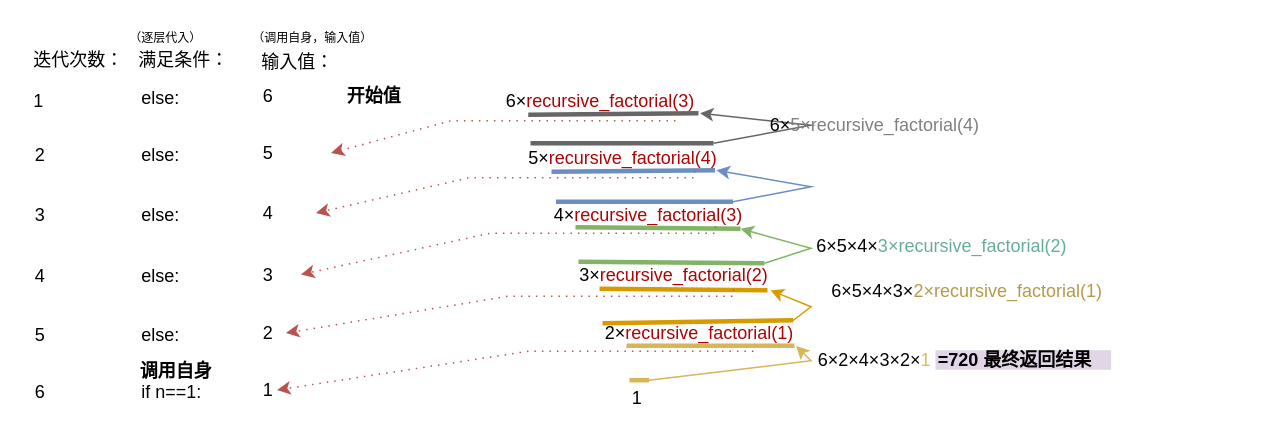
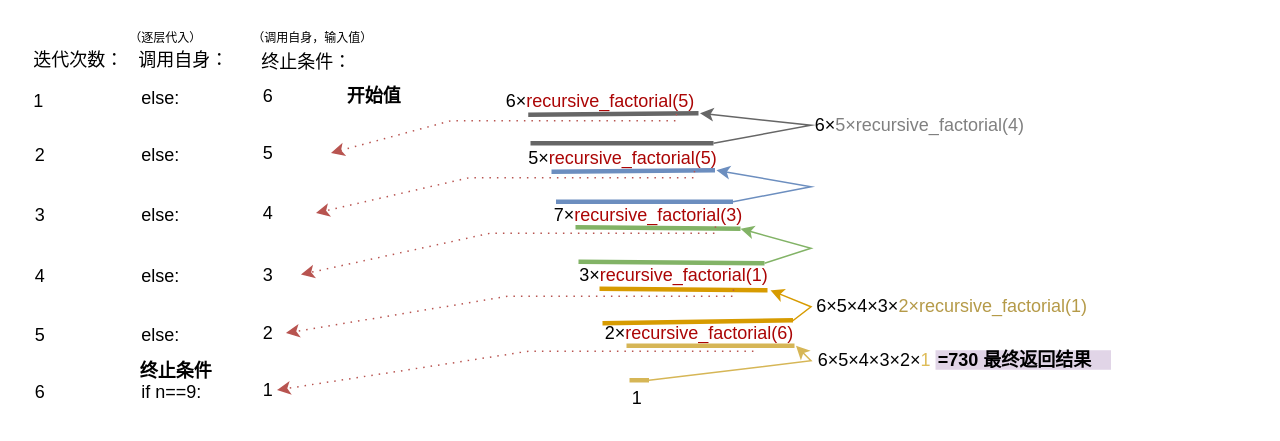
  <mxCell id="0" />
  <mxCell id="1" parent="0" />
- <mxCell id="2" value="输入值：" style="text;html=1;strokeColor=none;fillColor=none;align=left;verticalAlign=middle;whiteSpace=wrap;rounded=0;" vertex="1" parent="1"><mxGeometry x="172" y="31" width="160" height="20" as="geometry" /></mxCell>
+ <mxCell id="2" value="终止条件：" style="text;html=1;strokeColor=none;fillColor=none;align=left;verticalAlign=middle;whiteSpace=wrap;rounded=0;" vertex="1" parent="1"><mxGeometry x="172" y="31" width="160" height="20" as="geometry" /></mxCell>
  <mxCell id="3" value="迭代次数：" style="text;html=1;strokeColor=none;fillColor=none;align=left;verticalAlign=middle;whiteSpace=wrap;rounded=0;" vertex="1" parent="1"><mxGeometry y="35" width="70" height="10" as="geometry" x="20" /></mxCell>
  <mxCell id="4" value="1" style="text;html=1;strokeColor=none;fillColor=none;align=left;verticalAlign=middle;whiteSpace=wrap;rounded=0;" vertex="1" parent="1"><mxGeometry y="59" width="60" height="15" as="geometry" x="20" /></mxCell>
- <mxCell id="5" value="满足条件：" style="text;html=1;strokeColor=none;fillColor=none;align=left;verticalAlign=middle;whiteSpace=wrap;rounded=0;" vertex="1" parent="1"><mxGeometry x="90" y="35" width="80" height="10" as="geometry" /></mxCell>
+ <mxCell id="5" value="调用自身：" style="text;html=1;strokeColor=none;fillColor=none;align=left;verticalAlign=middle;whiteSpace=wrap;rounded=0;" vertex="1" parent="1"><mxGeometry x="90" y="35" width="80" height="10" as="geometry" /></mxCell>
  <mxCell id="6" value="&lt;span style=&quot;font-size: 8px;&quot;&gt;（逐层代入）&lt;/span&gt;" style="text;html=1;strokeColor=none;fillColor=none;align=left;verticalAlign=middle;whiteSpace=wrap;rounded=0;fontSize=8;" vertex="1" parent="1"><mxGeometry x="84" y="20" width="96" height="10" as="geometry" /></mxCell>
  <mxCell id="7" value="else:" style="text;html=1;strokeColor=none;fillColor=none;align=left;verticalAlign=middle;whiteSpace=wrap;rounded=0;fontSize=12;" vertex="1" parent="1"><mxGeometry x="92" y="60" width="50" height="10" as="geometry" /></mxCell>
- <mxCell id="8" value="6×&lt;font color=&quot;#ab0505&quot;&gt;recursive_factorial(3)&lt;/font&gt;" style="text;html=1;strokeColor=none;fillColor=none;align=left;verticalAlign=middle;whiteSpace=wrap;rounded=0;fontSize=12;" vertex="1" parent="1"><mxGeometry x="335" y="60" width="150" height="14" as="geometry" /></mxCell>
+ <mxCell id="8" value="6×&lt;font color=&quot;#ab0505&quot;&gt;recursive_factorial(5)&lt;/font&gt;" style="text;html=1;strokeColor=none;fillColor=none;align=left;verticalAlign=middle;whiteSpace=wrap;rounded=0;fontSize=12;" vertex="1" parent="1"><mxGeometry x="335" y="60" width="150" height="14" as="geometry" /></mxCell>
  <mxCell id="9" value="&lt;span style=&quot;&quot;&gt;5&lt;/span&gt;" style="text;html=1;strokeColor=none;fillColor=none;align=left;verticalAlign=middle;whiteSpace=wrap;rounded=0;" vertex="1" parent="1"><mxGeometry x="173" y="95" width="47" height="13" as="geometry" /></mxCell>
  <mxCell id="10" value="2" style="text;html=1;strokeColor=none;fillColor=none;align=left;verticalAlign=middle;whiteSpace=wrap;rounded=0;" vertex="1" parent="1"><mxGeometry x="21" y="97" width="60" height="12" as="geometry" /></mxCell>
  <mxCell id="11" value="else:" style="text;html=1;strokeColor=none;fillColor=none;align=left;verticalAlign=middle;whiteSpace=wrap;rounded=0;fontSize=12;" vertex="1" parent="1"><mxGeometry x="92" y="98" width="50" height="10" as="geometry" /></mxCell>
  <mxCell id="12" value="6" style="text;html=1;strokeColor=none;fillColor=none;align=left;verticalAlign=middle;whiteSpace=wrap;rounded=0;" vertex="1" parent="1"><mxGeometry x="173" y="57" width="90" height="13" as="geometry" /></mxCell>
  <mxCell id="13" value="&lt;span style=&quot;font-size: 8px;&quot;&gt;（调用自身，输入值）&lt;/span&gt;" style="text;html=1;strokeColor=none;fillColor=none;align=left;verticalAlign=middle;whiteSpace=wrap;rounded=0;fontSize=8;" vertex="1" parent="1"><mxGeometry x="166" y="20" width="90" height="10" as="geometry" /></mxCell>
- <mxCell id="14" value="5×&lt;font color=&quot;#ab0505&quot;&gt;recursive_factorial&lt;/font&gt;&lt;font color=&quot;#ab0505&quot;&gt;(4)&lt;/font&gt;" style="text;html=1;strokeColor=none;fillColor=none;align=left;verticalAlign=middle;whiteSpace=wrap;rounded=0;fontSize=12;" vertex="1" parent="1"><mxGeometry x="350" y="98" width="140" height="14" as="geometry" /></mxCell>
- <mxCell id="15" value="4×&lt;font color=&quot;#ab0505&quot;&gt;recursive_factorial&lt;/font&gt;&lt;font color=&quot;#ab0505&quot;&gt;(3)&lt;/font&gt;" style="text;html=1;strokeColor=none;fillColor=none;align=left;verticalAlign=middle;whiteSpace=wrap;rounded=0;fontSize=12;" vertex="1" parent="1"><mxGeometry x="367" y="136" width="150" height="14" as="geometry" /></mxCell>
- <mxCell id="16" value="3×&lt;font color=&quot;#ab0505&quot;&gt;recursive_factorial&lt;/font&gt;&lt;font color=&quot;#ab0505&quot;&gt;(2)&lt;/font&gt;" style="text;html=1;strokeColor=none;fillColor=none;align=left;verticalAlign=middle;whiteSpace=wrap;rounded=0;fontSize=12;" vertex="1" parent="1"><mxGeometry x="384" y="176" width="150" height="14" as="geometry" /></mxCell>
- <mxCell id="17" value="2×&lt;font color=&quot;#ab0505&quot;&gt;recursive_factorial&lt;/font&gt;&lt;font color=&quot;#ab0505&quot;&gt;(1)&lt;/font&gt;" style="text;html=1;strokeColor=none;fillColor=none;align=left;verticalAlign=middle;whiteSpace=wrap;rounded=0;fontSize=12;" vertex="1" parent="1"><mxGeometry x="401" y="215" width="150" height="14" as="geometry" /></mxCell>
+ <mxCell id="14" value="5×&lt;font color=&quot;#ab0505&quot;&gt;recursive_factorial&lt;/font&gt;&lt;font color=&quot;#ab0505&quot;&gt;(5)&lt;/font&gt;" style="text;html=1;strokeColor=none;fillColor=none;align=left;verticalAlign=middle;whiteSpace=wrap;rounded=0;fontSize=12;" vertex="1" parent="1"><mxGeometry x="350" y="98" width="140" height="14" as="geometry" /></mxCell>
+ <mxCell id="15" value="7×&lt;font color=&quot;#ab0505&quot;&gt;recursive_factorial&lt;/font&gt;&lt;font color=&quot;#ab0505&quot;&gt;(3)&lt;/font&gt;" style="text;html=1;strokeColor=none;fillColor=none;align=left;verticalAlign=middle;whiteSpace=wrap;rounded=0;fontSize=12;" vertex="1" parent="1"><mxGeometry x="367" y="136" width="150" height="14" as="geometry" /></mxCell>
+ <mxCell id="16" value="3×&lt;font color=&quot;#ab0505&quot;&gt;recursive_factorial&lt;/font&gt;&lt;font color=&quot;#ab0505&quot;&gt;(1)&lt;/font&gt;" style="text;html=1;strokeColor=none;fillColor=none;align=left;verticalAlign=middle;whiteSpace=wrap;rounded=0;fontSize=12;" vertex="1" parent="1"><mxGeometry x="384" y="176" width="150" height="14" as="geometry" /></mxCell>
+ <mxCell id="17" value="2×&lt;font color=&quot;#ab0505&quot;&gt;recursive_factorial&lt;/font&gt;&lt;font color=&quot;#ab0505&quot;&gt;(6)&lt;/font&gt;" style="text;html=1;strokeColor=none;fillColor=none;align=left;verticalAlign=middle;whiteSpace=wrap;rounded=0;fontSize=12;" vertex="1" parent="1"><mxGeometry x="401" y="215" width="150" height="14" as="geometry" /></mxCell>
  <mxCell id="18" value="1" style="text;html=1;strokeColor=none;fillColor=none;align=left;verticalAlign=middle;whiteSpace=wrap;rounded=0;fontSize=12;" vertex="1" parent="1"><mxGeometry x="419" y="258" width="33" height="14" as="geometry" /></mxCell>
  <mxCell id="19" value="&lt;span style=&quot;&quot;&gt;4&lt;/span&gt;" style="text;html=1;strokeColor=none;fillColor=none;align=left;verticalAlign=middle;whiteSpace=wrap;rounded=0;" vertex="1" parent="1"><mxGeometry x="173" y="135" width="37" height="13" as="geometry" /></mxCell>
  <mxCell id="20" value="3" style="text;html=1;strokeColor=none;fillColor=none;align=left;verticalAlign=middle;whiteSpace=wrap;rounded=0;" vertex="1" parent="1"><mxGeometry x="21" y="137" width="60" height="12" as="geometry" /></mxCell>
  <mxCell id="21" value="else:" style="text;html=1;strokeColor=none;fillColor=none;align=left;verticalAlign=middle;whiteSpace=wrap;rounded=0;fontSize=12;" vertex="1" parent="1"><mxGeometry x="92" y="138" width="50" height="10" as="geometry" /></mxCell>
  <mxCell id="22" value="3" style="text;html=1;strokeColor=none;fillColor=none;align=left;verticalAlign=middle;whiteSpace=wrap;rounded=0;" vertex="1" parent="1"><mxGeometry x="173" y="176" width="27" height="13" as="geometry" /></mxCell>
  <mxCell id="23" value="4" style="text;html=1;strokeColor=none;fillColor=none;align=left;verticalAlign=middle;whiteSpace=wrap;rounded=0;" vertex="1" parent="1"><mxGeometry x="21" y="178" width="60" height="12" as="geometry" /></mxCell>
  <mxCell id="24" value="else:" style="text;html=1;strokeColor=none;fillColor=none;align=left;verticalAlign=middle;whiteSpace=wrap;rounded=0;fontSize=12;" vertex="1" parent="1"><mxGeometry x="92" y="179" width="50" height="10" as="geometry" /></mxCell>
  <mxCell id="25" value="&lt;span style=&quot;&quot;&gt;2&lt;/span&gt;" style="text;html=1;strokeColor=none;fillColor=none;align=left;verticalAlign=middle;whiteSpace=wrap;rounded=0;" vertex="1" parent="1"><mxGeometry x="173" y="215" width="17" height="13" as="geometry" /></mxCell>
  <mxCell id="26" value="5" style="text;html=1;strokeColor=none;fillColor=none;align=left;verticalAlign=middle;whiteSpace=wrap;rounded=0;" vertex="1" parent="1"><mxGeometry x="21" y="217" width="60" height="12" as="geometry" /></mxCell>
  <mxCell id="27" value="else:" style="text;html=1;strokeColor=none;fillColor=none;align=left;verticalAlign=middle;whiteSpace=wrap;rounded=0;fontSize=12;" vertex="1" parent="1"><mxGeometry x="92" y="218" width="50" height="10" as="geometry" /></mxCell>
  <mxCell id="28" value="&lt;span style=&quot;&quot;&gt;1&lt;/span&gt;" style="text;html=1;strokeColor=none;fillColor=none;align=left;verticalAlign=middle;whiteSpace=wrap;rounded=0;" vertex="1" parent="1"><mxGeometry x="173" y="253" width="11" height="13" as="geometry" /></mxCell>
  <mxCell id="29" value="6" style="text;html=1;strokeColor=none;fillColor=none;align=left;verticalAlign=middle;whiteSpace=wrap;rounded=0;" vertex="1" parent="1"><mxGeometry x="21" y="255" width="60" height="12" as="geometry" /></mxCell>
- <mxCell id="30" value="if n==1:" style="text;html=1;strokeColor=none;fillColor=none;align=left;verticalAlign=middle;whiteSpace=wrap;rounded=0;fontSize=12;" vertex="1" parent="1"><mxGeometry x="92" y="256" width="50" height="10" as="geometry" /></mxCell>
+ <mxCell id="30" value="if n==9:" style="text;html=1;strokeColor=none;fillColor=none;align=left;verticalAlign=middle;whiteSpace=wrap;rounded=0;fontSize=12;" vertex="1" parent="1"><mxGeometry x="92" y="256" width="50" height="10" as="geometry" /></mxCell>
  <mxCell id="31" value="" style="endArrow=classic;html=1;rounded=0;fontSize=12;fontColor=#FF3333;exitX=0.769;exitY=1.1;exitDx=0;exitDy=0;exitPerimeter=0;fillColor=#f8cecc;strokeColor=#b85450;dashed=1;dashPattern=1 4;entryX=1;entryY=0.5;entryDx=0;entryDy=0;" edge="1" parent="1" target="28"><mxGeometry width="50" height="50" relative="1" as="geometry"><mxPoint x="502.35" y="229" as="sourcePoint" /><mxPoint x="180" y="260" as="targetPoint" /><Array as="points"><mxPoint x="502" y="233.6" /><mxPoint x="352" y="233.6" /></Array></mxGeometry></mxCell>
  <mxCell id="32" value="" style="endArrow=none;html=1;rounded=0;fontSize=12;fontColor=#AB0505;strokeWidth=3;fillColor=#f5f5f5;strokeColor=#666666;" edge="1" parent="1"><mxGeometry width="50" height="50" relative="1" as="geometry"><mxPoint x="351.5" y="76" as="sourcePoint" /><mxPoint x="465" y="75" as="targetPoint" /></mxGeometry></mxCell>
  <mxCell id="33" value="" style="endArrow=none;html=1;rounded=0;fontSize=12;fontColor=#AB0505;strokeWidth=3;fillColor=#f5f5f5;strokeColor=#666666;" edge="1" parent="1"><mxGeometry width="50" height="50" relative="1" as="geometry"><mxPoint x="353" y="95" as="sourcePoint" /><mxPoint x="475" y="95" as="targetPoint" /></mxGeometry></mxCell>
  <mxCell id="34" value="" style="endArrow=classic;html=1;rounded=0;fontSize=12;fontColor=#FF3333;entryX=1;entryY=0.5;entryDx=0;entryDy=0;exitX=0.769;exitY=1.1;exitDx=0;exitDy=0;exitPerimeter=0;fillColor=#f8cecc;strokeColor=#b85450;dashed=1;dashPattern=1 4;" edge="1" parent="1" source="8" target="9"><mxGeometry width="50" height="50" relative="1" as="geometry"><mxPoint x="410" y="70" as="sourcePoint" /><mxPoint x="370" y="210" as="targetPoint" /><Array as="points"><mxPoint x="450" y="80" /><mxPoint x="300" y="80" /></Array></mxGeometry></mxCell>
  <mxCell id="35" value="" style="endArrow=classic;html=1;rounded=0;fontSize=12;fontColor=#AB0505;strokeWidth=1;fillColor=#f5f5f5;strokeColor=#666666;" edge="1" parent="1"><mxGeometry width="50" height="50" relative="1" as="geometry"><mxPoint x="475" y="95" as="sourcePoint" /><mxPoint x="466" y="75" as="targetPoint" /><Array as="points"><mxPoint x="540" y="83" /></Array></mxGeometry></mxCell>
  <mxCell id="36" value="" style="endArrow=none;html=1;rounded=0;fontSize=12;fontColor=#AB0505;strokeWidth=3;fillColor=#dae8fc;strokeColor=#6c8ebf;" edge="1" parent="1"><mxGeometry width="50" height="50" relative="1" as="geometry"><mxPoint x="367" y="114" as="sourcePoint" /><mxPoint x="476" y="113" as="targetPoint" /></mxGeometry></mxCell>
  <mxCell id="37" value="" style="endArrow=none;html=1;rounded=0;fontSize=12;fontColor=#AB0505;strokeWidth=3;fillColor=#dae8fc;strokeColor=#6c8ebf;" edge="1" parent="1"><mxGeometry width="50" height="50" relative="1" as="geometry"><mxPoint x="370" y="134" as="sourcePoint" /><mxPoint x="488" y="134" as="targetPoint" /></mxGeometry></mxCell>
  <mxCell id="38" value="" style="endArrow=classic;html=1;rounded=0;fontSize=12;fontColor=#AB0505;strokeWidth=1;fillColor=#dae8fc;strokeColor=#6c8ebf;" edge="1" parent="1"><mxGeometry width="50" height="50" relative="1" as="geometry"><mxPoint x="488" y="134" as="sourcePoint" /><mxPoint x="477" y="113" as="targetPoint" /><Array as="points"><mxPoint x="540" y="124" /></Array></mxGeometry></mxCell>
  <mxCell id="39" value="" style="endArrow=classic;html=1;rounded=0;fontSize=12;fontColor=#FF3333;entryX=1;entryY=0.5;entryDx=0;entryDy=0;exitX=0.769;exitY=1.1;exitDx=0;exitDy=0;exitPerimeter=0;fillColor=#f8cecc;strokeColor=#b85450;dashed=1;dashPattern=1 4;" edge="1" parent="1" target="19"><mxGeometry width="50" height="50" relative="1" as="geometry"><mxPoint x="462.35" y="113.4" as="sourcePoint" /><mxPoint x="232" y="139.5" as="targetPoint" /><Array as="points"><mxPoint x="462" y="118" /><mxPoint x="312" y="118" /></Array></mxGeometry></mxCell>
  <mxCell id="40" value="" style="endArrow=none;html=1;rounded=0;fontSize=12;fontColor=#AB0505;strokeWidth=3;fillColor=#d5e8d4;strokeColor=#82b366;" edge="1" parent="1"><mxGeometry width="50" height="50" relative="1" as="geometry"><mxPoint x="383" y="151" as="sourcePoint" /><mxPoint x="493" y="152" as="targetPoint" /></mxGeometry></mxCell>
  <mxCell id="41" value="" style="endArrow=none;html=1;rounded=0;fontSize=12;fontColor=#AB0505;strokeWidth=3;fillColor=#d5e8d4;strokeColor=#82b366;" edge="1" parent="1"><mxGeometry width="50" height="50" relative="1" as="geometry"><mxPoint x="385" y="174" as="sourcePoint" /><mxPoint x="509" y="175" as="targetPoint" /></mxGeometry></mxCell>
  <mxCell id="42" value="" style="endArrow=classic;html=1;rounded=0;fontSize=12;fontColor=#AB0505;strokeWidth=1;fillColor=#d5e8d4;strokeColor=#82b366;" edge="1" parent="1"><mxGeometry width="50" height="50" relative="1" as="geometry"><mxPoint x="509" y="175" as="sourcePoint" /><mxPoint x="493" y="152" as="targetPoint" /><Array as="points"><mxPoint x="540" y="165" /></Array></mxGeometry></mxCell>
  <mxCell id="43" value="" style="endArrow=none;html=1;rounded=0;fontSize=12;fontColor=#AB0505;strokeWidth=3;fillColor=#ffe6cc;strokeColor=#d79b00;" edge="1" parent="1"><mxGeometry width="50" height="50" relative="1" as="geometry"><mxPoint x="399" y="192" as="sourcePoint" /><mxPoint x="511" y="193" as="targetPoint" /></mxGeometry></mxCell>
  <mxCell id="44" value="" style="endArrow=none;html=1;rounded=0;fontSize=12;fontColor=#AB0505;strokeWidth=3;fillColor=#ffe6cc;strokeColor=#d79b00;" edge="1" parent="1"><mxGeometry width="50" height="50" relative="1" as="geometry"><mxPoint x="401" y="215" as="sourcePoint" /><mxPoint x="528" y="213" as="targetPoint" /></mxGeometry></mxCell>
  <mxCell id="45" value="" style="endArrow=classic;html=1;rounded=0;fontSize=12;fontColor=#AB0505;strokeWidth=1;fillColor=#ffe6cc;strokeColor=#d79b00;" edge="1" parent="1"><mxGeometry width="50" height="50" relative="1" as="geometry"><mxPoint x="527" y="214" as="sourcePoint" /><mxPoint x="513" y="193" as="targetPoint" /><Array as="points"><mxPoint x="540" y="204" /></Array></mxGeometry></mxCell>
  <mxCell id="46" value="" style="endArrow=classic;html=1;rounded=0;fontSize=12;fontColor=#FF3333;entryX=1;entryY=0.5;entryDx=0;entryDy=0;exitX=0.769;exitY=1.1;exitDx=0;exitDy=0;exitPerimeter=0;fillColor=#f8cecc;strokeColor=#b85450;dashed=1;dashPattern=1 4;" edge="1" parent="1" target="25"><mxGeometry width="50" height="50" relative="1" as="geometry"><mxPoint x="488.35" y="192.4" as="sourcePoint" /><mxPoint x="212" y="224.5" as="targetPoint" /><Array as="points"><mxPoint x="488" y="197" /><mxPoint x="338" y="197" /></Array></mxGeometry></mxCell>
  <mxCell id="47" value="" style="endArrow=classic;html=1;rounded=0;fontSize=12;fontColor=#FF3333;entryX=1;entryY=0.5;entryDx=0;entryDy=0;exitX=0.769;exitY=1.1;exitDx=0;exitDy=0;exitPerimeter=0;fillColor=#f8cecc;strokeColor=#b85450;dashed=1;dashPattern=1 4;" edge="1" parent="1" target="22"><mxGeometry width="50" height="50" relative="1" as="geometry"><mxPoint x="476.35" y="150.4" as="sourcePoint" /><mxPoint x="224" y="178.5" as="targetPoint" /><Array as="points"><mxPoint x="476" y="155" /><mxPoint x="326" y="155" /></Array></mxGeometry></mxCell>
  <mxCell id="48" value="" style="endArrow=none;html=1;rounded=0;fontSize=12;fontColor=#AB0505;strokeWidth=3;fillColor=#fff2cc;strokeColor=#d6b656;" edge="1" parent="1"><mxGeometry width="50" height="50" relative="1" as="geometry"><mxPoint x="417" y="230" as="sourcePoint" /><mxPoint x="529" y="230" as="targetPoint" /></mxGeometry></mxCell>
  <mxCell id="49" value="" style="endArrow=none;html=1;rounded=0;fontSize=12;fontColor=#AB0505;strokeWidth=3;fillColor=#fff2cc;strokeColor=#d6b656;" edge="1" parent="1"><mxGeometry width="50" height="50" relative="1" as="geometry"><mxPoint x="419" y="253" as="sourcePoint" /><mxPoint x="432" y="253" as="targetPoint" /></mxGeometry></mxCell>
  <mxCell id="50" value="" style="endArrow=classic;html=1;rounded=0;fontSize=12;fontColor=#AB0505;strokeWidth=1;fillColor=#fff2cc;strokeColor=#d6b656;" edge="1" parent="1"><mxGeometry width="50" height="50" relative="1" as="geometry"><mxPoint x="432" y="253" as="sourcePoint" /><mxPoint x="530" y="230" as="targetPoint" /><Array as="points"><mxPoint x="540" y="240" /></Array></mxGeometry></mxCell>
- <mxCell id="51" value="6&lt;span style=&quot;&quot;&gt;×&lt;/span&gt;&lt;font color=&quot;#808080&quot;&gt;5&lt;font&gt;×recursive_factorial(4)&lt;/font&gt;&lt;/font&gt;" style="text;html=1;strokeColor=none;fillColor=none;align=left;verticalAlign=middle;whiteSpace=wrap;rounded=0;fontSize=12;fontColor=#030303;" vertex="1" parent="1"><mxGeometry x="511" y="76" width="269" height="14" as="geometry" /></mxCell>
- <mxCell id="52" value="&lt;span style=&quot;&quot;&gt;=720&amp;nbsp;&lt;/span&gt;最终返回结果" style="text;html=1;strokeColor=none;fillColor=#e1d5e7;align=left;verticalAlign=middle;whiteSpace=wrap;rounded=0;fontSize=12;fontColor=#000000;fontStyle=1" vertex="1" parent="1"><mxGeometry x="623" y="233" width="117" height="13" as="geometry" /></mxCell>
- <mxCell id="53" value="调用自身" style="text;html=1;strokeColor=none;fillColor=none;align=center;verticalAlign=middle;whiteSpace=wrap;rounded=0;fontSize=12;fontColor=#000000;fontStyle=1" vertex="1" parent="1"><mxGeometry x="87" y="242" width="60" height="10" as="geometry" /></mxCell>
+ <mxCell id="51" value="6&lt;span style=&quot;&quot;&gt;×&lt;/span&gt;&lt;font color=&quot;#808080&quot;&gt;5&lt;font&gt;×recursive_factorial(4)&lt;/font&gt;&lt;/font&gt;" style="text;html=1;strokeColor=none;fillColor=none;align=left;verticalAlign=middle;whiteSpace=wrap;rounded=0;fontSize=12;fontColor=#030303;" vertex="1" parent="1"><mxGeometry x="541" y="76" width="269" height="14" as="geometry" /></mxCell>
+ <mxCell id="52" value="&lt;span style=&quot;&quot;&gt;=730&amp;nbsp;&lt;/span&gt;最终返回结果" style="text;html=1;strokeColor=none;fillColor=#e1d5e7;align=left;verticalAlign=middle;whiteSpace=wrap;rounded=0;fontSize=12;fontColor=#000000;fontStyle=1" vertex="1" parent="1"><mxGeometry x="623" y="233" width="117" height="13" as="geometry" /></mxCell>
+ <mxCell id="53" value="终止条件" style="text;html=1;strokeColor=none;fillColor=none;align=center;verticalAlign=middle;whiteSpace=wrap;rounded=0;fontSize=12;fontColor=#000000;fontStyle=1" vertex="1" parent="1"><mxGeometry x="87" y="242" width="60" height="10" as="geometry" /></mxCell>
  <mxCell id="54" value="开始值" style="text;html=1;strokeColor=none;fillColor=none;align=left;verticalAlign=middle;whiteSpace=wrap;rounded=0;fontSize=12;fontColor=#000000;fontStyle=1" vertex="1" parent="1"><mxGeometry x="229" y="58.5" width="60" height="10" as="geometry" /></mxCell>
- <mxCell id="55" value="6×5&lt;font&gt;×4&lt;/font&gt;×&lt;font color=&quot;#67ab9f&quot;&gt;3&lt;/font&gt;&lt;font color=&quot;#67ab9f&quot;&gt;&lt;span style=&quot;&quot;&gt;×&lt;/span&gt;&lt;font&gt;recursive_factorial(2)&lt;/font&gt;&lt;/font&gt;" style="text;html=1;strokeColor=none;fillColor=none;align=left;verticalAlign=middle;whiteSpace=wrap;rounded=0;fontSize=12;fontColor=#030303;" vertex="1" parent="1"><mxGeometry x="542" y="154" width="289" height="20" as="geometry" /></mxCell>
- <mxCell id="56" value="6×5&lt;font&gt;×4&lt;/font&gt;×3×&lt;font color=&quot;#b59a48&quot;&gt;2&lt;/font&gt;&lt;font color=&quot;#b59a48&quot;&gt;&lt;span style=&quot;&quot;&gt;×&lt;/span&gt;&lt;font&gt;recursive_factorial(1)&lt;/font&gt;&lt;/font&gt;" style="text;html=1;strokeColor=none;fillColor=none;align=left;verticalAlign=middle;whiteSpace=wrap;rounded=0;fontSize=12;fontColor=#030303;" vertex="1" parent="1"><mxGeometry x="552" y="184" width="289" height="20" as="geometry" /></mxCell>
- <mxCell id="57" value="6&lt;span style=&quot;&quot;&gt;×&lt;/span&gt;2&lt;font&gt;×4&lt;/font&gt;&lt;span style=&quot;&quot;&gt;×3&lt;/span&gt;&lt;span style=&quot;&quot;&gt;×2&lt;/span&gt;&lt;span style=&quot;&quot;&gt;×&lt;/span&gt;&lt;font color=&quot;#debc58&quot;&gt;1&lt;/font&gt;" style="text;html=1;strokeColor=none;fillColor=none;align=left;verticalAlign=middle;whiteSpace=wrap;rounded=0;fontSize=12;fontColor=#030303;" vertex="1" parent="1"><mxGeometry x="543" y="230" width="87" height="20" as="geometry" /></mxCell>
+ <mxCell id="56" value="6×5&lt;font&gt;×4&lt;/font&gt;×3×&lt;font color=&quot;#b59a48&quot;&gt;2&lt;/font&gt;&lt;font color=&quot;#b59a48&quot;&gt;&lt;span style=&quot;&quot;&gt;×&lt;/span&gt;&lt;font&gt;recursive_factorial(1)&lt;/font&gt;&lt;/font&gt;" style="text;html=1;strokeColor=none;fillColor=none;align=left;verticalAlign=middle;whiteSpace=wrap;rounded=0;fontSize=12;fontColor=#030303;" vertex="1" parent="1"><mxGeometry x="542" y="194" width="289" height="20" as="geometry" /></mxCell>
+ <mxCell id="57" value="6&lt;span style=&quot;&quot;&gt;×&lt;/span&gt;5&lt;font&gt;×4&lt;/font&gt;&lt;span style=&quot;&quot;&gt;×3&lt;/span&gt;&lt;span style=&quot;&quot;&gt;×2&lt;/span&gt;&lt;span style=&quot;&quot;&gt;×&lt;/span&gt;&lt;font color=&quot;#debc58&quot;&gt;1&lt;/font&gt;" style="text;html=1;strokeColor=none;fillColor=none;align=left;verticalAlign=middle;whiteSpace=wrap;rounded=0;fontSize=12;fontColor=#030303;" vertex="1" parent="1"><mxGeometry x="543" y="230" width="87" height="20" as="geometry" /></mxCell>
